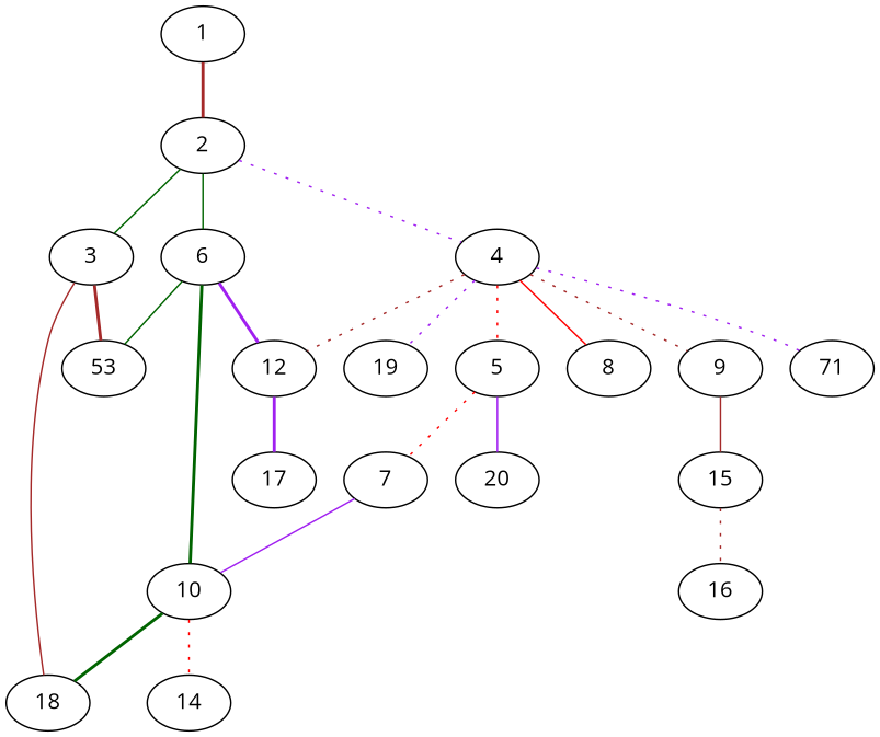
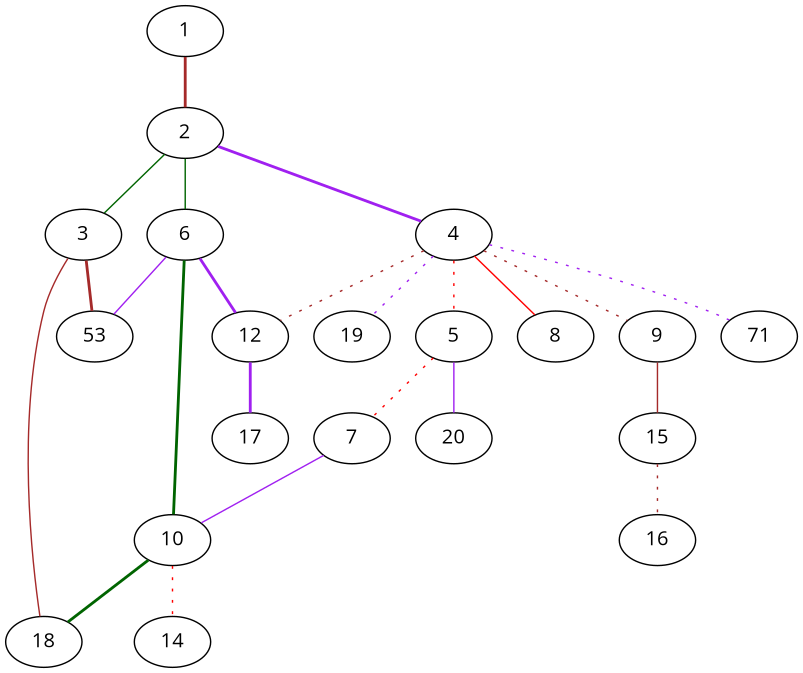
  graph {
    fontname="Open Sans"
    node [fontname="Open Sans"]
    edge [color=purple fontname="Open Sans" style=dotted]
    1
    2
    3
    4
    6
    n6 [label=53]
    18
    5
    8
    9
    n11 [label=71]
    12
    19
    10
    7
    20
    15
    17
    14
    16
    1 -- 2 [color=brown style=bold]
    2 -- 3 [color=darkgreen style=solid]
-   2 -- 4
+   2 -- 4 [style=bold]
    2 -- 6 [color=darkgreen style=solid]
    3 -- n6 [color=brown style=bold]
    3 -- 18 [color=brown style=solid]
    4 -- 5 [color=red]
    4 -- 8 [color=red style=solid]
    4 -- 9 [color=brown]
    4 -- n11
    4 -- 12 [color=brown]
    4 -- 19
-   6 -- n6 [color=darkgreen style=solid]
+   6 -- n6 [style=solid]
    6 -- 12 [style=bold]
    6 -- 10 [color=darkgreen style=bold]
    5 -- 7 [color=red]
    5 -- 20 [style=solid]
    9 -- 15 [color=brown style=solid]
    12 -- 17 [style=bold]
    10 -- 18 [color=darkgreen style=bold]
    10 -- 14 [color=red]
    7 -- 10 [style=solid]
    15 -- 16 [color=brown]
  }
